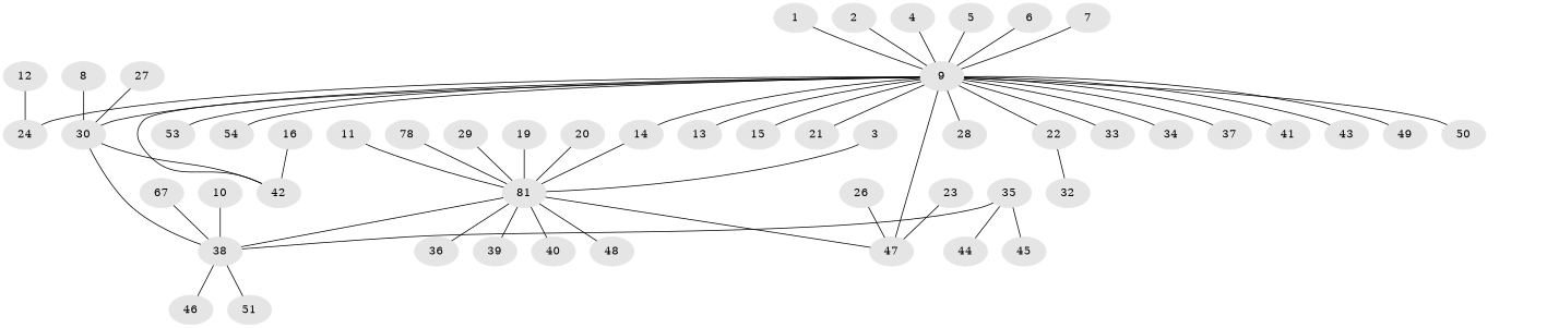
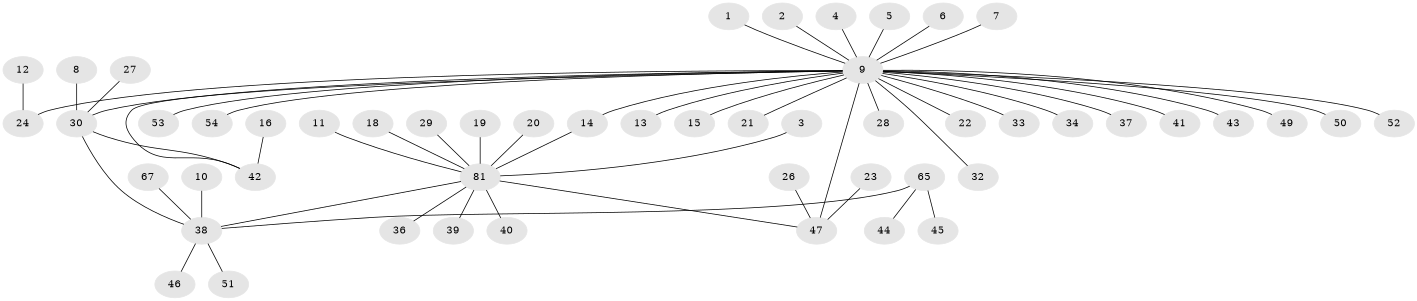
  graph {
    node [color=gray90 style=filled]
    edge [weight=1.0]
    1
    9
    30
    13
    14
    15
    21
    22
    24
    28
    32
    33
    34
    37
    41
    42
    43
    47
    49
    50
+   52
    53
    54
    2
    n25 [label=81]
    3
    38
    36
    39
    40
-   48
    4
    5
    6
    7
    8
    10
    46
    51
    11
    12
    16
    n43 [label=67]
-   18 [label=78]
+   18
    19
    20
    23
    26
    27
    29
-   35
+   35 [label=65]
    44
    45
    1 -- 9
    9 -- 30
    9 -- 13
    9 -- 14
    9 -- 15
    9 -- 21
    9 -- 22
    9 -- 24
    9 -- 28
-   22 -- 32
+   9 -- 32
    9 -- 33
    9 -- 34
    9 -- 37
    9 -- 41
    9 -- 42
    9 -- 43
    9 -- 47
    9 -- 49
    9 -- 50
+   9 -- 52
    9 -- 53
    9 -- 54 [weight=2.0]
    30 -- 42
    30 -- 38
    14 -- n25
    2 -- 9
    n25 -- 47
    n25 -- 38
    n25 -- 36
    n25 -- 39
    n25 -- 40
-   n25 -- 48
    3 -- n25
    38 -- 46
    38 -- 51
    4 -- 9
    5 -- 9
    6 -- 9
    7 -- 9
    8 -- 30
    10 -- 38
    11 -- n25
    12 -- 24
    16 -- 42
    n43 -- 38
    18 -- n25
    19 -- n25
    20 -- n25
    23 -- 47
    26 -- 47
    27 -- 30
    29 -- n25
    35 -- 38
    35 -- 44
    35 -- 45
  }
